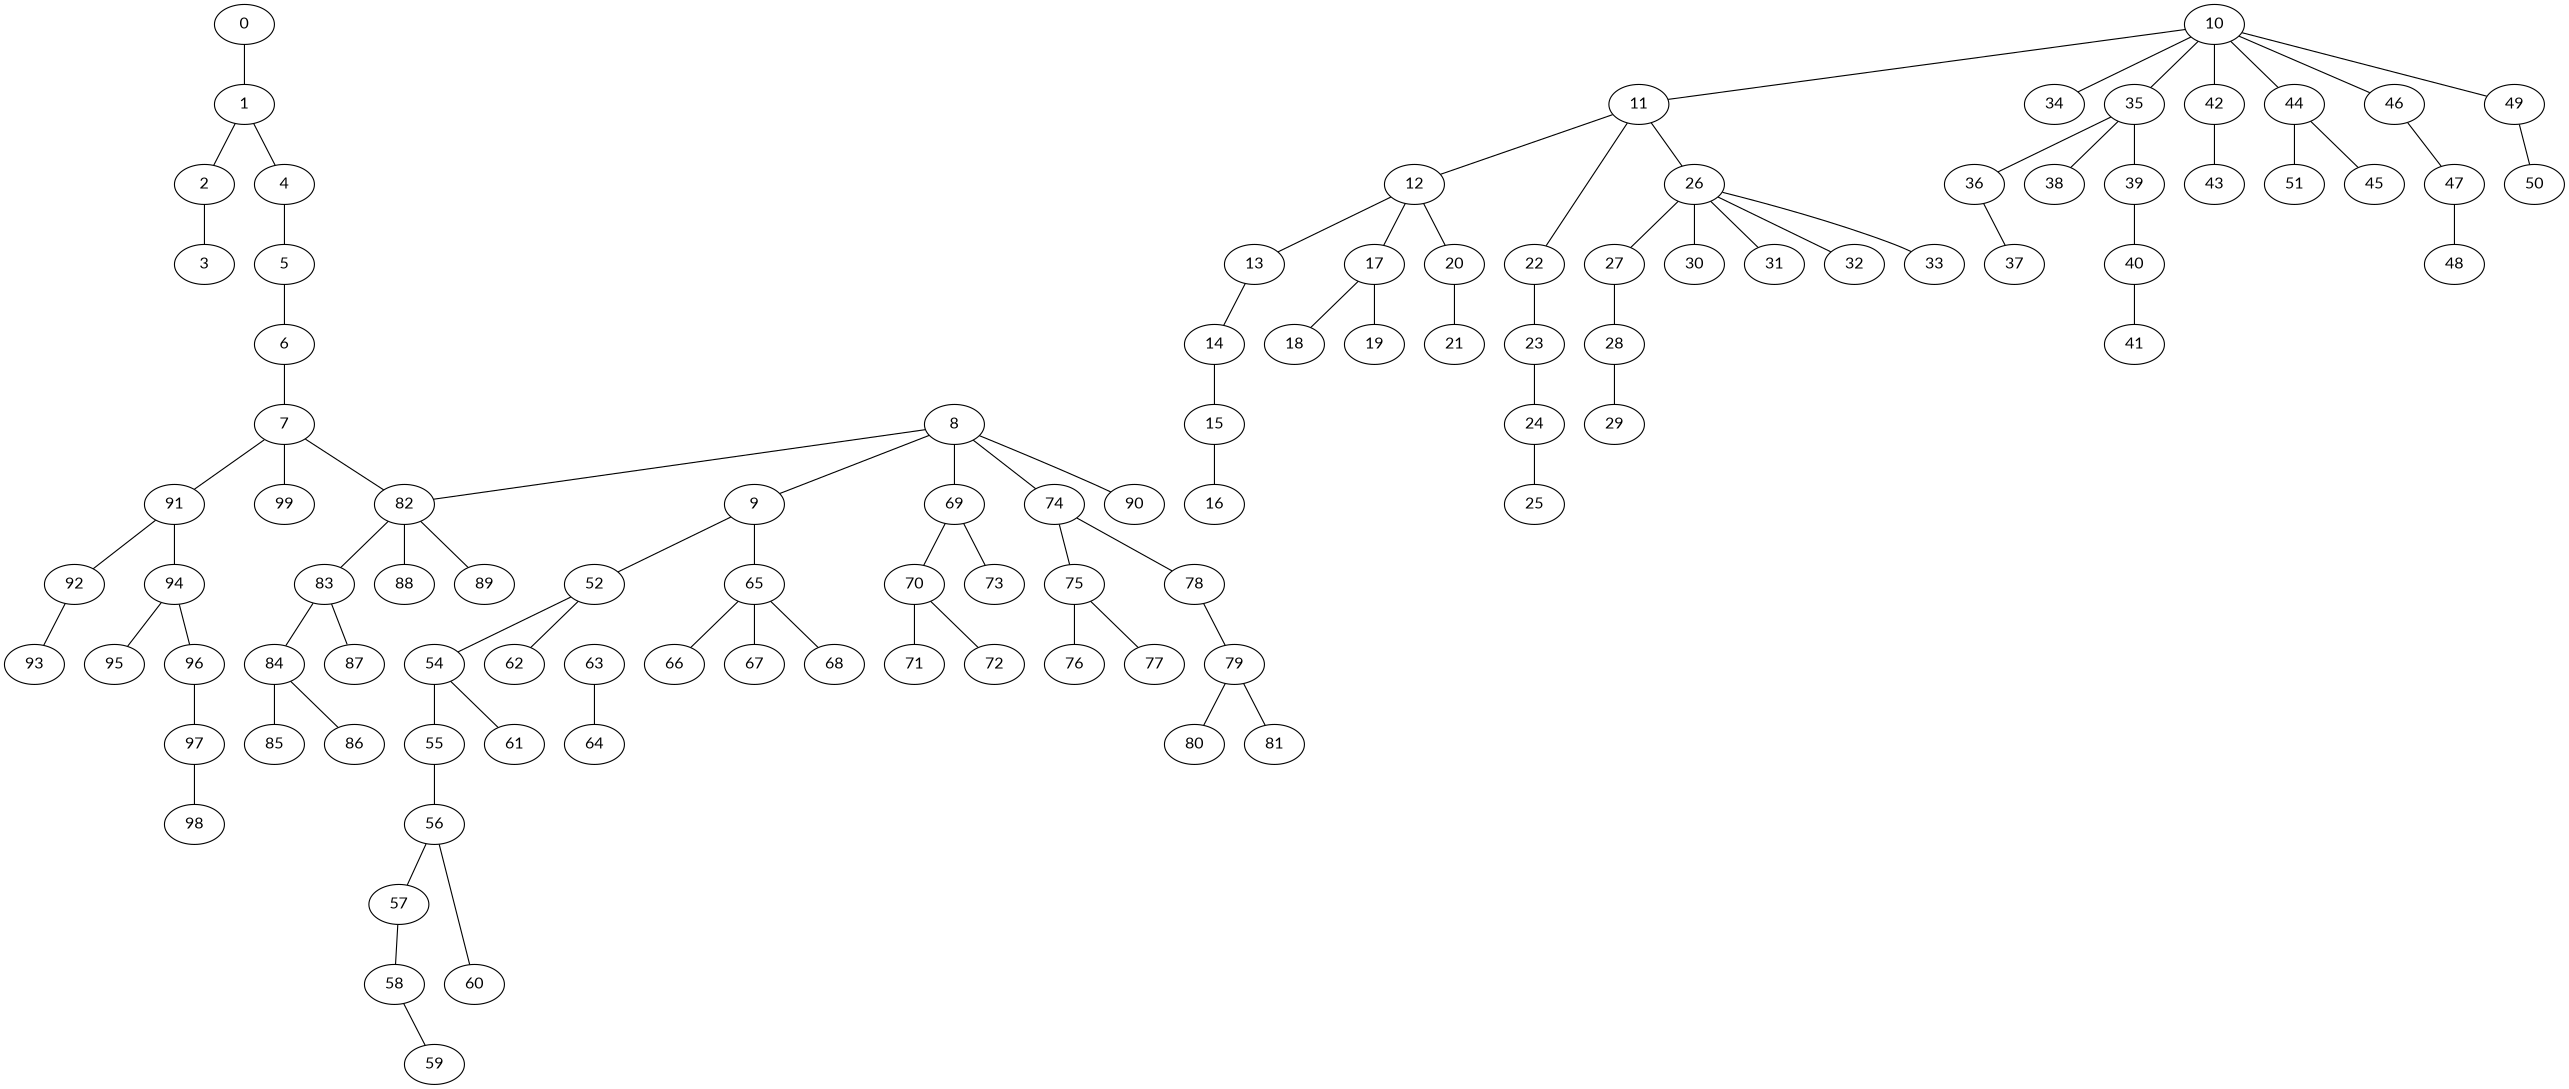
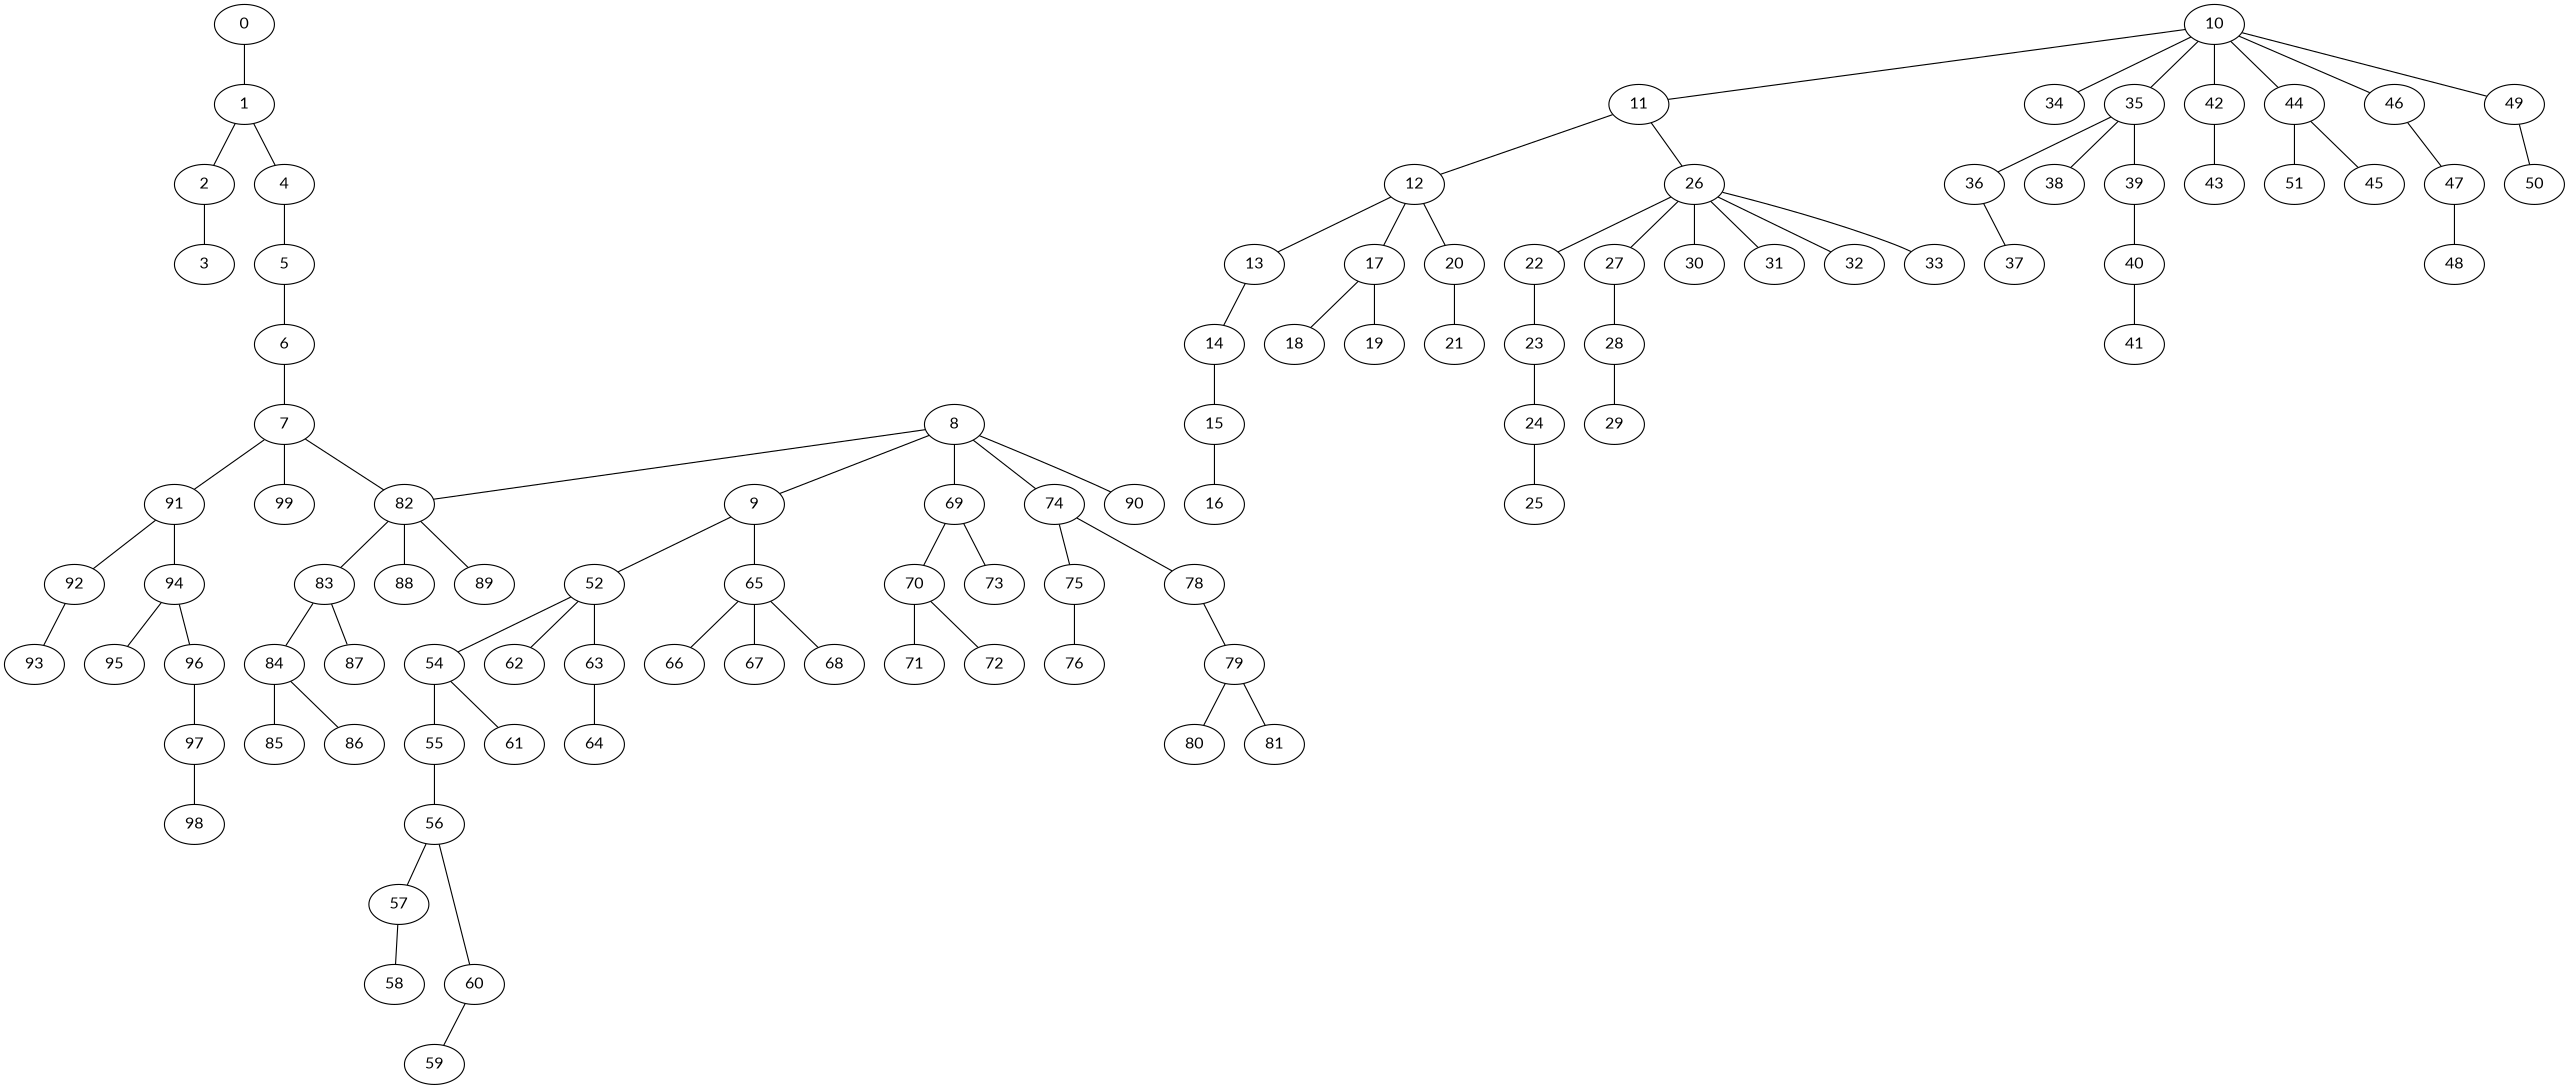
  graph {
    fontname=Lato
    node [fontname=Lato]
    edge [fontname=Lato]
    0
    1
    2
    4
    3
    5
    6
    7
    91
    99
    82
    8
    9
    69
    74
    90
    92
    94
    52
    65
    70
    73
    75
    78
    83
    88
    89
    10
    11
    34
    35
    42
    44
    46
    49
    54
    62
    63
    66
    67
    68
    12
    22
    26
    36
    38
    39
    43
    51
    45
    47
    50
    13
    17
    20
    23
    27
    30
    31
    32
    33
    14
    18
    19
    21
    15
    16
    24
    25
    28
    29
    37
    40
    41
    48
    55
    61
    64
    56
    57
    60
    58
    59
    71
    72
    76
-   77
    79
    80
    81
    84
    87
    85
    86
    93
    95
    96
    97
    98
    0 -- 1
    1 -- 2
    1 -- 4
    2 -- 3
    4 -- 5
    5 -- 6
    6 -- 7
    7 -- 91
    7 -- 99
    7 -- 82
    91 -- 92
    91 -- 94
    82 -- 83
    82 -- 88
    82 -- 89
    8 -- 82
    8 -- 9
    8 -- 69
    8 -- 74
    8 -- 90
    9 -- 52
    9 -- 65
    69 -- 70
    69 -- 73
    74 -- 75
    74 -- 78
    92 -- 93
    94 -- 95
    94 -- 96
    52 -- 54
    52 -- 62
+   52 -- 63
    65 -- 66
    65 -- 67
    65 -- 68
    70 -- 71
    70 -- 72
    75 -- 76
-   75 -- 77
    78 -- 79
    83 -- 84
    83 -- 87
    10 -- 11
    10 -- 34
    10 -- 35
    10 -- 42
    10 -- 44
    10 -- 46
    10 -- 49
    11 -- 12
-   11 -- 22
+   26 -- 22
    11 -- 26
    35 -- 36
    35 -- 38
    35 -- 39
    42 -- 43
    44 -- 51
    44 -- 45
    46 -- 47
    49 -- 50
    54 -- 55
    54 -- 61
    63 -- 64
    12 -- 13
    12 -- 17
    12 -- 20
    22 -- 23
    26 -- 27
    26 -- 30
    26 -- 31
    26 -- 32
    26 -- 33
    36 -- 37
    39 -- 40
    47 -- 48
    13 -- 14
    17 -- 18
    17 -- 19
    20 -- 21
    23 -- 24
    27 -- 28
    14 -- 15
    15 -- 16
    24 -- 25
    28 -- 29
    40 -- 41
    55 -- 56
    56 -- 57
    56 -- 60
    57 -- 58
-   58 -- 59
+   60 -- 59
    79 -- 80
    79 -- 81
    84 -- 85
    84 -- 86
    96 -- 97
    97 -- 98
  }
